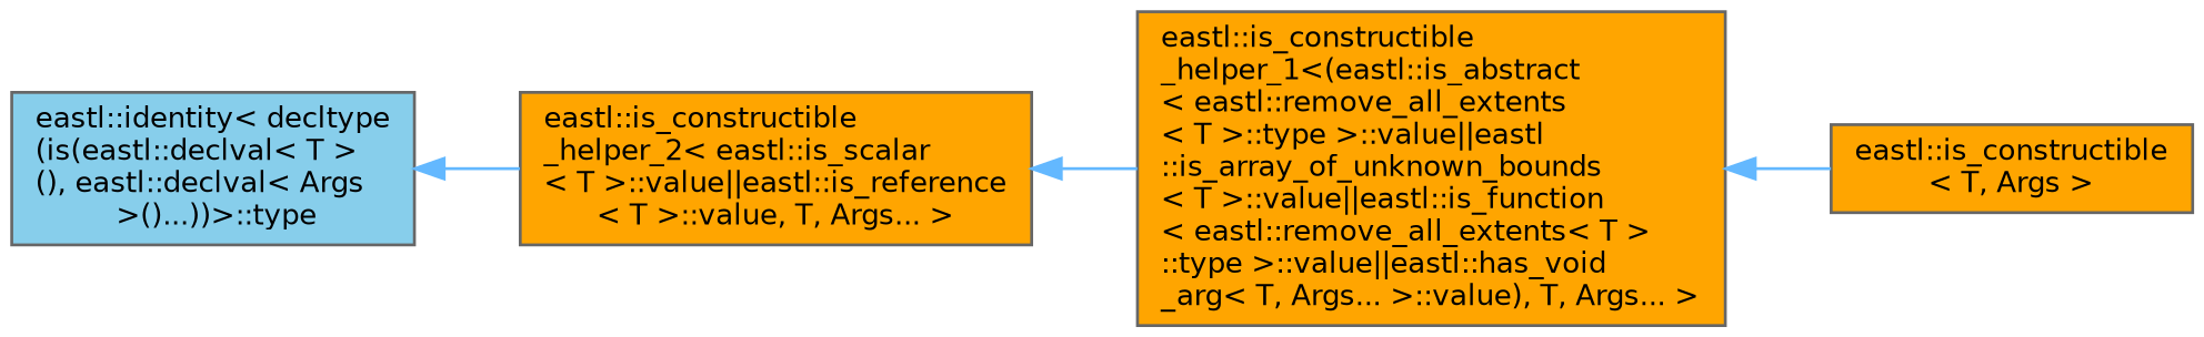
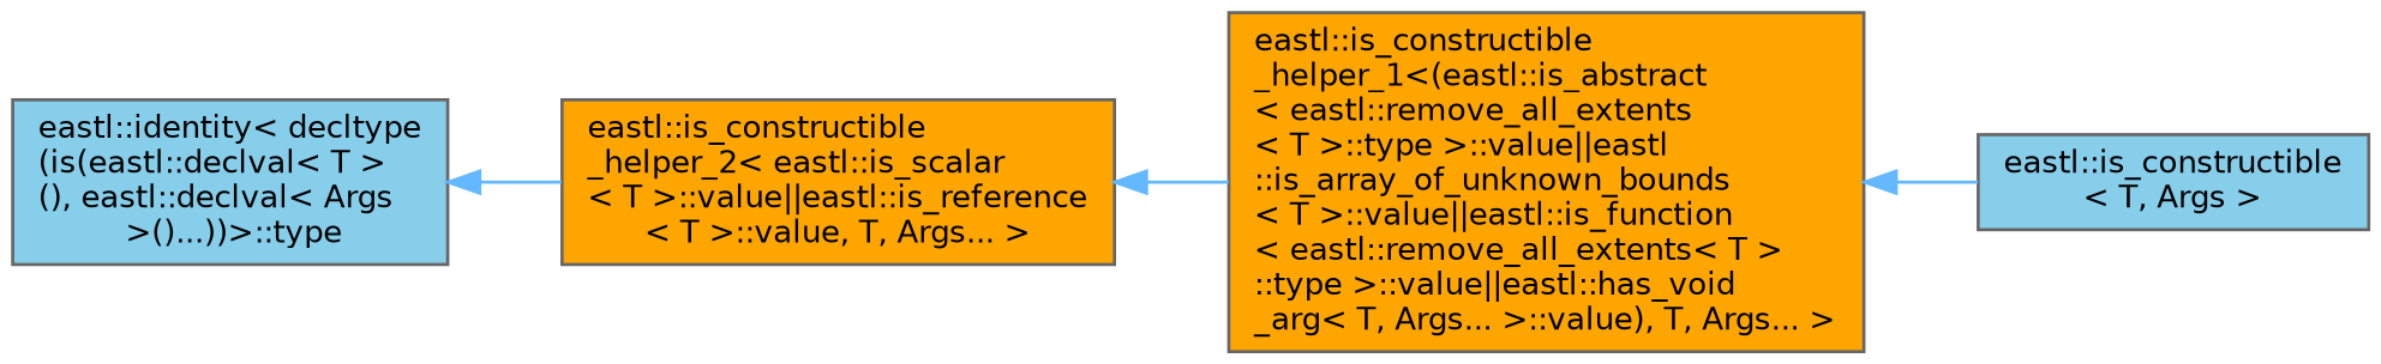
  digraph {
    rankdir=LR
    node [color=gray40 fillcolor=skyblue fontname=Helvetica fontsize=10 shape=box style=filled]
    edge [color=steelblue1 dir=back fontname=Helvetica fontsize=10 labelfontname=Helvetica labelfontsize=10 style=solid]
-   n1 [fillcolor=orange fontcolor=black height=0.2 label="eastl::is_constructible\l\< T, Args \>" width=0.4]
+   n1 [fontcolor=black height=0.2 label="eastl::is_constructible\l\< T, Args \>" width=0.4]
    n2 [fillcolor=orange height=0.2 label="eastl::is_constructible\l_helper_1\<(eastl::is_abstract\l\< eastl::remove_all_extents\l\< T \>::type \>::value\|\|eastl\l::is_array_of_unknown_bounds\l\< T \>::value\|\|eastl::is_function\l\< eastl::remove_all_extents\< T \>\l::type \>::value\|\|eastl::has_void\l_arg\< T, Args... \>::value), T, Args... \>" width=0.4]
    n3 [fillcolor=orange height=0.2 label="eastl::is_constructible\l_helper_2\< eastl::is_scalar\l\< T \>::value\|\|eastl::is_reference\l\< T \>::value, T, Args... \>" width=0.4]
    n4 [height=0.2 label="eastl::identity\< decltype\l(is(eastl::declval\< T \>\l(), eastl::declval\< Args\l \>()...))\>::type" width=0.4]
    n2 -> n1
    n3 -> n2
    n4 -> n3
  }
